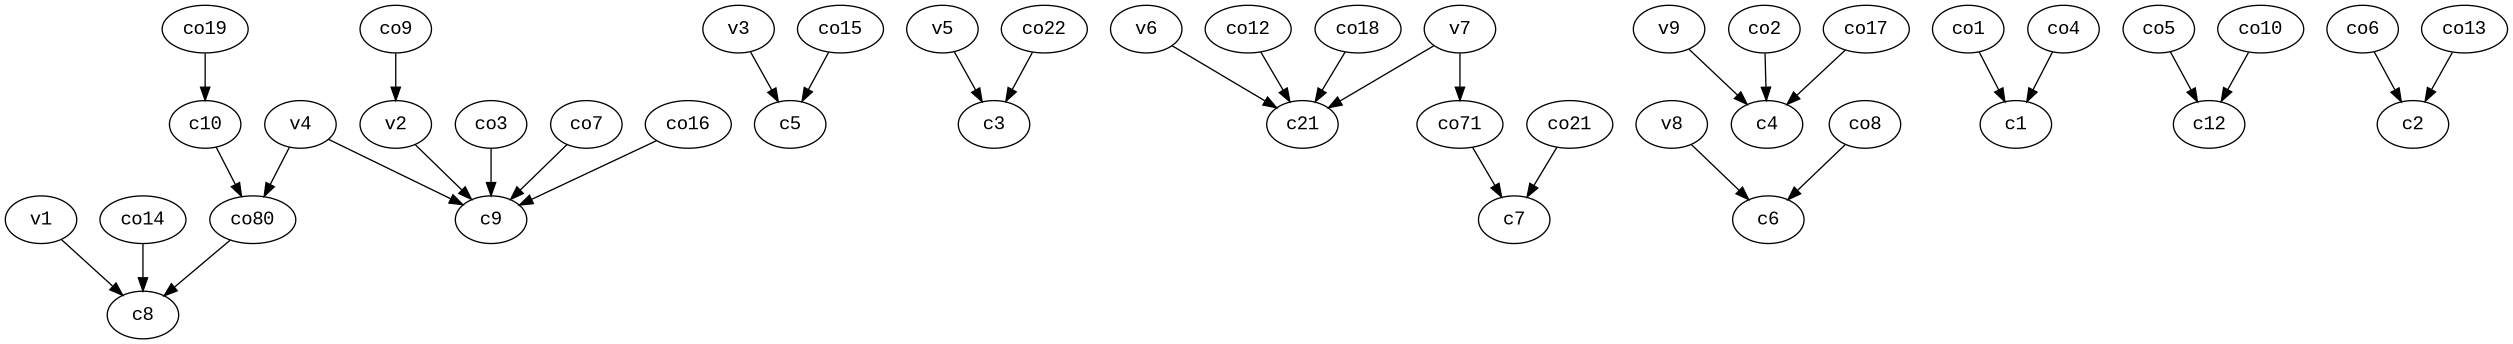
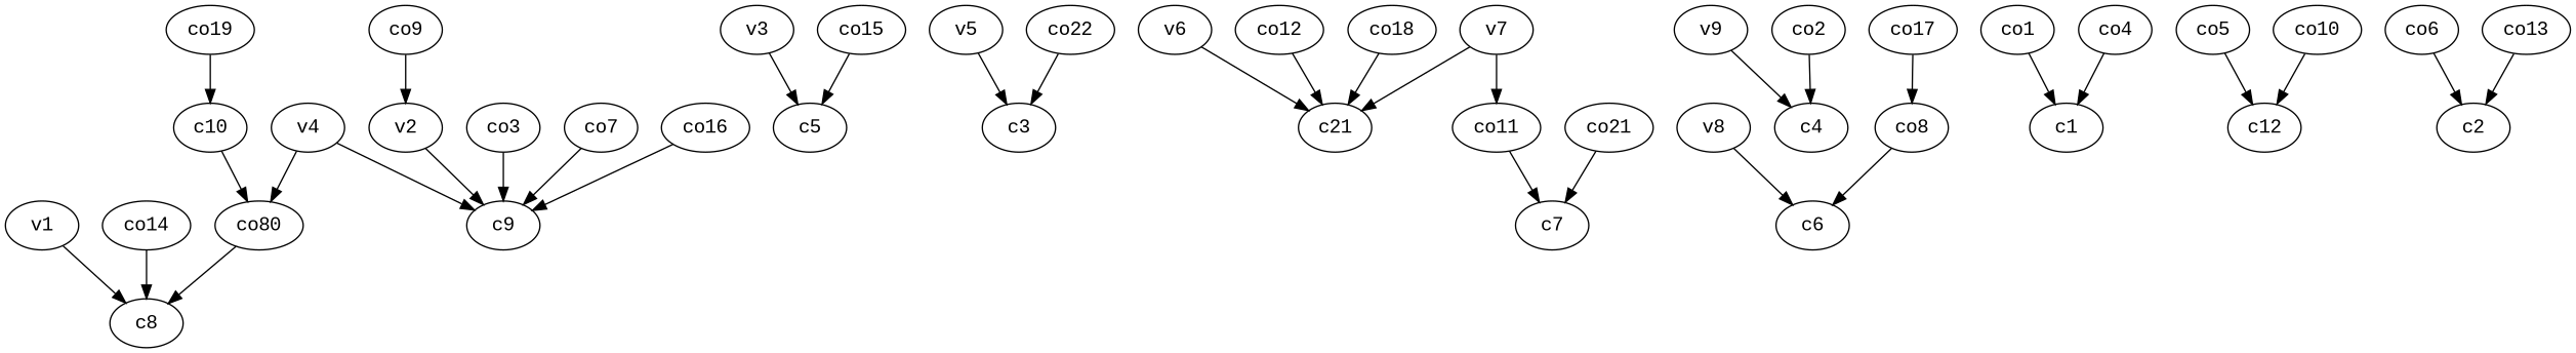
  strict digraph {
    fontname="Liberation Mono"
    node [fontname="Liberation Mono"]
    edge [fontname="Liberation Mono" weight=1]
    n1 [label=co80]
    c10
    c8
    v1
    v2
    c9
    v3
    c5
    v4
    v5
    c3
    n12 [label=c21]
    v6
    v7
-   co11 [label=co71]
+   co11
    c7
    v8
    c6
    v9
    c4
    co1
    c1
    co2
    co3
    co4
    co5
    c12
    co6
    c2
    co7
    co8
    co9
    co10
    co12
    co13
    co14
    co15
    co16
    co17
    co18
    co19
    co21
    co22
    n1 -> c8
    c10 -> n1
    v1 -> c8
    v2 -> c9
    v3 -> c5
    v4 -> n1
    v4 -> c9
    v5 -> c3
    v6 -> n12
    v7 -> n12
    v7 -> co11
    co11 -> c7
    v8 -> c6
    v9 -> c4
    co1 -> c1
    co2 -> c4
    co3 -> c9
    co4 -> c1
    co5 -> c12
    co6 -> c2
    co7 -> c9
    co8 -> c6
    co9 -> v2
    co10 -> c12
    co12 -> n12
    co13 -> c2
    co14 -> c8
    co15 -> c5
    co16 -> c9
-   co17 -> c4
+   co17 -> co8
    co18 -> n12
    co19 -> c10
    co21 -> c7
    co22 -> c3
  }
